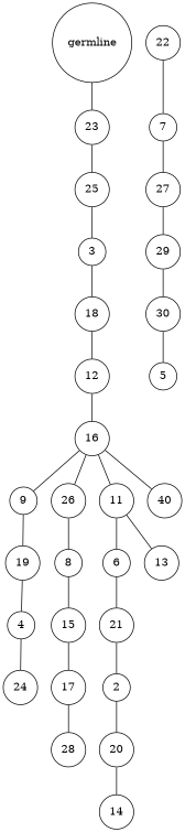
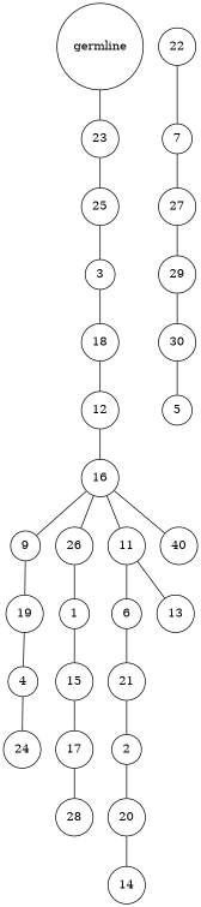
  graph {
    rankdir=UD
    splines=line
    node [shape=circle]
    n1 [label=germline]
    n2 [label=23]
    n3 [label=25]
    n4 [label=3]
    n5 [label=18]
    n6 [label=12]
    n7 [label=16]
    n8 [label=9]
    n9 [label=26]
    n10 [label=11]
    n11 [label=40]
    n12 [label=19]
-   n13 [label=8]
+   n13 [label=1]
    n14 [label=6]
    n15 [label=13]
    n16 [label=4]
    n17 [label=24]
    n18 [label=15]
    n19 [label=17]
    n20 [label=28]
    n21 [label=21]
    n22 [label=2]
    n23 [label=20]
    n24 [label=14]
    n25 [label=22]
    n26 [label=7]
    n27 [label=27]
    n28 [label=29]
    n29 [label=30]
    n30 [label=5]
    n1 -- n2
    n2 -- n3
    n3 -- n4
    n4 -- n5
    n5 -- n6
    n6 -- n7
    n7 -- n8
    n7 -- n9
    n7 -- n10
    n7 -- n11
    n8 -- n12
    n9 -- n13
    n10 -- n14
    n10 -- n15
    n12 -- n16
    n13 -- n18
    n14 -- n21
    n16 -- n17
    n18 -- n19
    n19 -- n20
    n21 -- n22
    n22 -- n23
    n23 -- n24
    n25 -- n26
    n26 -- n27
    n27 -- n28
    n28 -- n29
    n29 -- n30
  }
